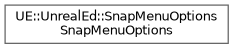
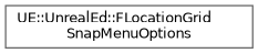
  digraph {
    rankdir=LR
-   n1 [color=grey40 fillcolor=white fontname=Helvetica fontsize=10 height=0.2 label="UE::UnrealEd::SnapMenuOptions\lSnapMenuOptions" shape=box style=filled width=0.4]
+   n1 [color=grey40 fillcolor=white fontname=Helvetica fontsize=10 height=0.2 label="UE::UnrealEd::FLocationGrid\lSnapMenuOptions" shape=box style=filled width=0.4]
  }
